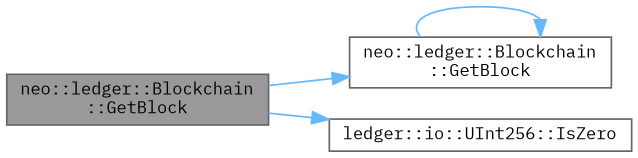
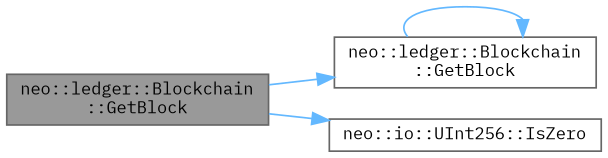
  digraph {
    rankdir=LR
    fontname="IBM Plex Mono"
    node [color=grey40 fillcolor=white fontname="IBM Plex Mono" fontsize=10 shape=box style=filled]
    edge [color=steelblue1 fontname="IBM Plex Mono" fontsize=10 labelfontname=Helvetica labelfontsize=10 style=solid]
    n1 [color=gray40 fillcolor=grey60 fontcolor=black height=0.2 label="neo::ledger::Blockchain\l::GetBlock" width=0.4]
    n2 [height=0.2 label="neo::ledger::Blockchain\l::GetBlock" width=0.4]
-   n3 [height=0.2 label="ledger::io::UInt256::IsZero" width=0.4]
+   n3 [height=0.2 label="neo::io::UInt256::IsZero" width=0.4]
    n1 -> n2
    n1 -> n3
    n2 -> n2
  }
